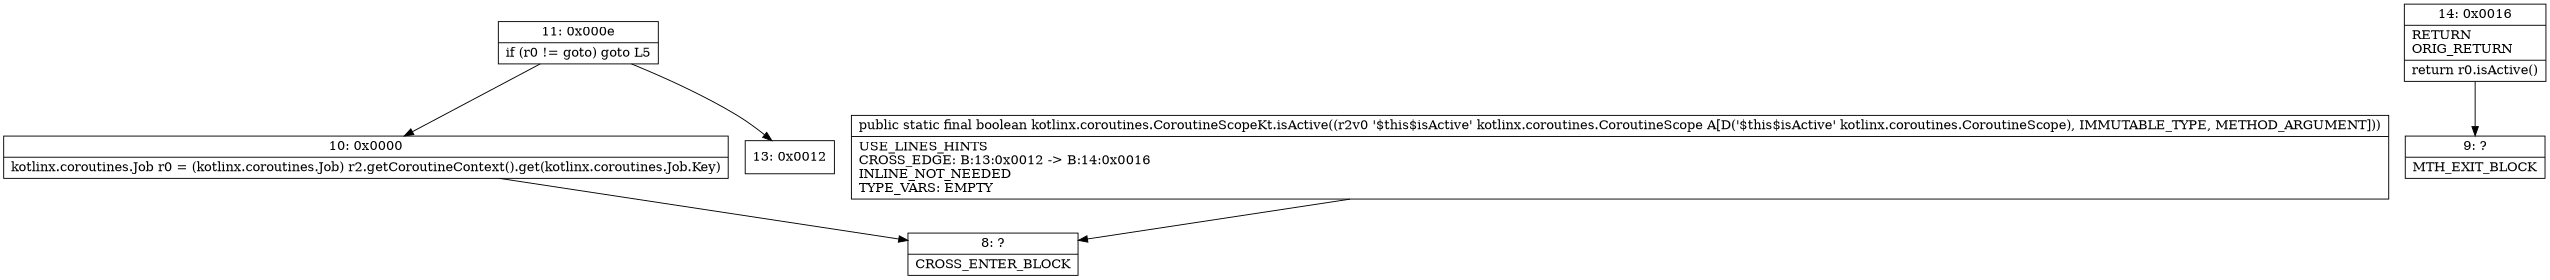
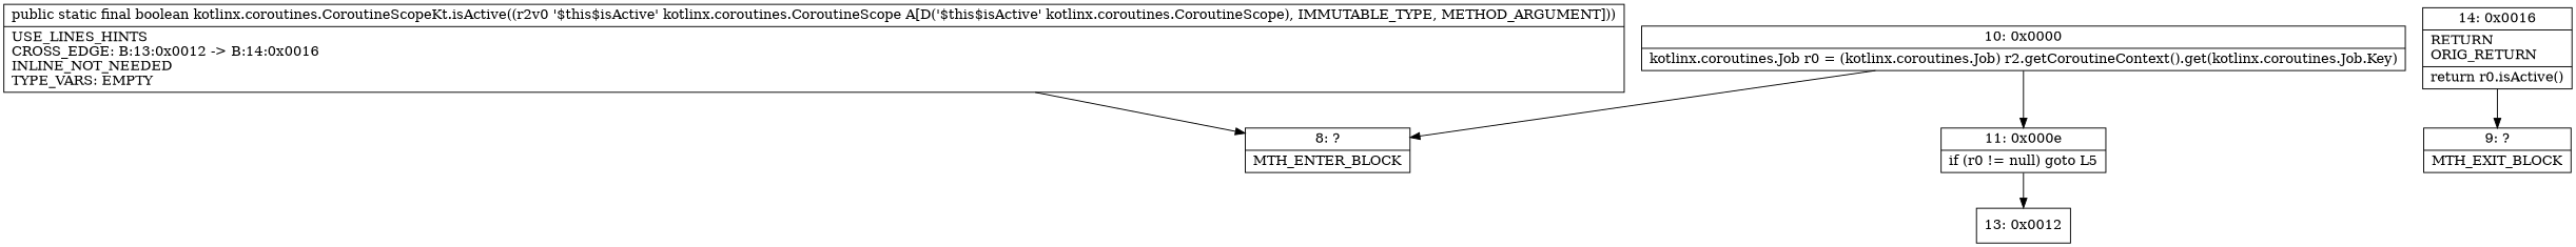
  digraph {
    node [shape=record]
-   n1 [label="{8\:\ ?|CROSS_ENTER_BLOCK\l}"]
+   n1 [label="{8\:\ ?|MTH_ENTER_BLOCK\l}"]
    n2 [label="{10\:\ 0x0000|kotlinx.coroutines.Job r0 = (kotlinx.coroutines.Job) r2.getCoroutineContext().get(kotlinx.coroutines.Job.Key)\l}"]
-   n3 [label="{11\:\ 0x000e|if (r0 != goto) goto L5\l}"]
+   n3 [label="{11\:\ 0x000e|if (r0 != null) goto L5\l}"]
    n4 [label="{13\:\ 0x0012}"]
    n5 [label="{9\:\ ?|MTH_EXIT_BLOCK\l}"]
    n6 [label="{14\:\ 0x0016|RETURN\lORIG_RETURN\l|return r0.isActive()\l}"]
    n7 [label="{public static final boolean kotlinx.coroutines.CoroutineScopeKt.isActive((r2v0 '$this$isActive' kotlinx.coroutines.CoroutineScope A[D('$this$isActive' kotlinx.coroutines.CoroutineScope), IMMUTABLE_TYPE, METHOD_ARGUMENT]))  | USE_LINES_HINTS\lCROSS_EDGE: B:13:0x0012 \-\> B:14:0x0016\lINLINE_NOT_NEEDED\lTYPE_VARS: EMPTY\l}"]
    n2 -> n1
-   n3 -> n2
+   n2 -> n3
    n3 -> n4
    n6 -> n5
    n7 -> n1
  }
